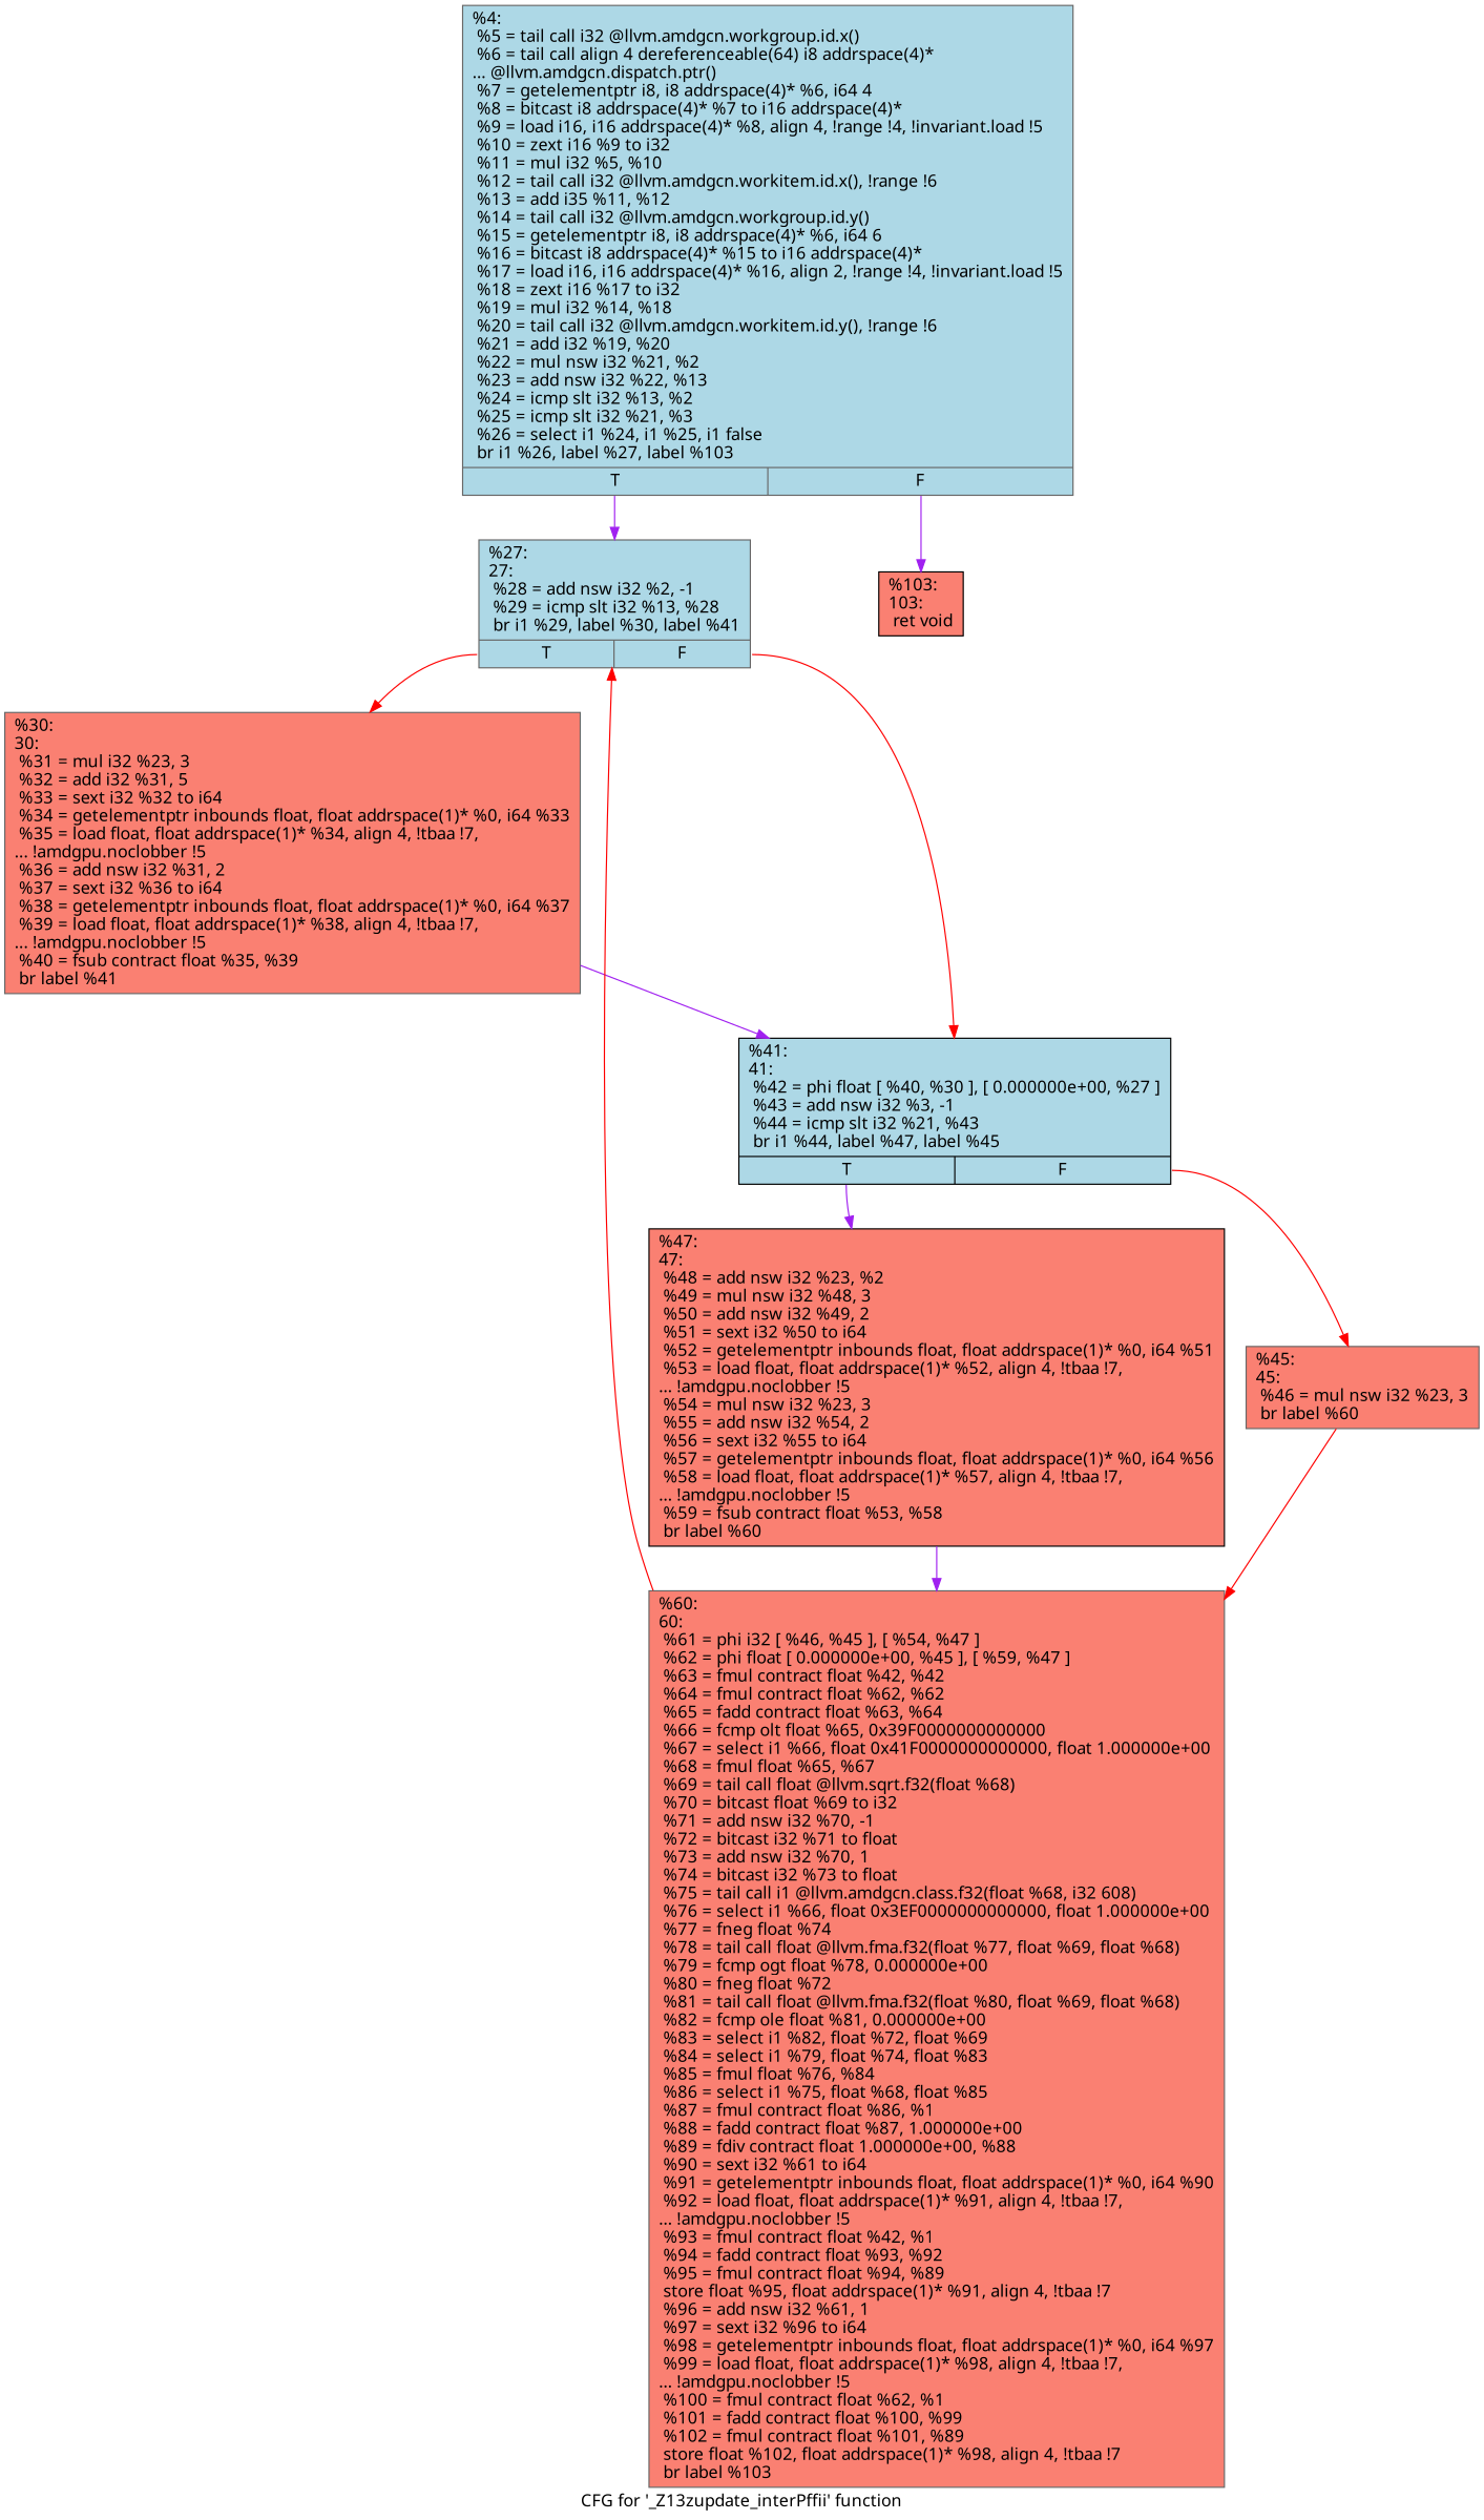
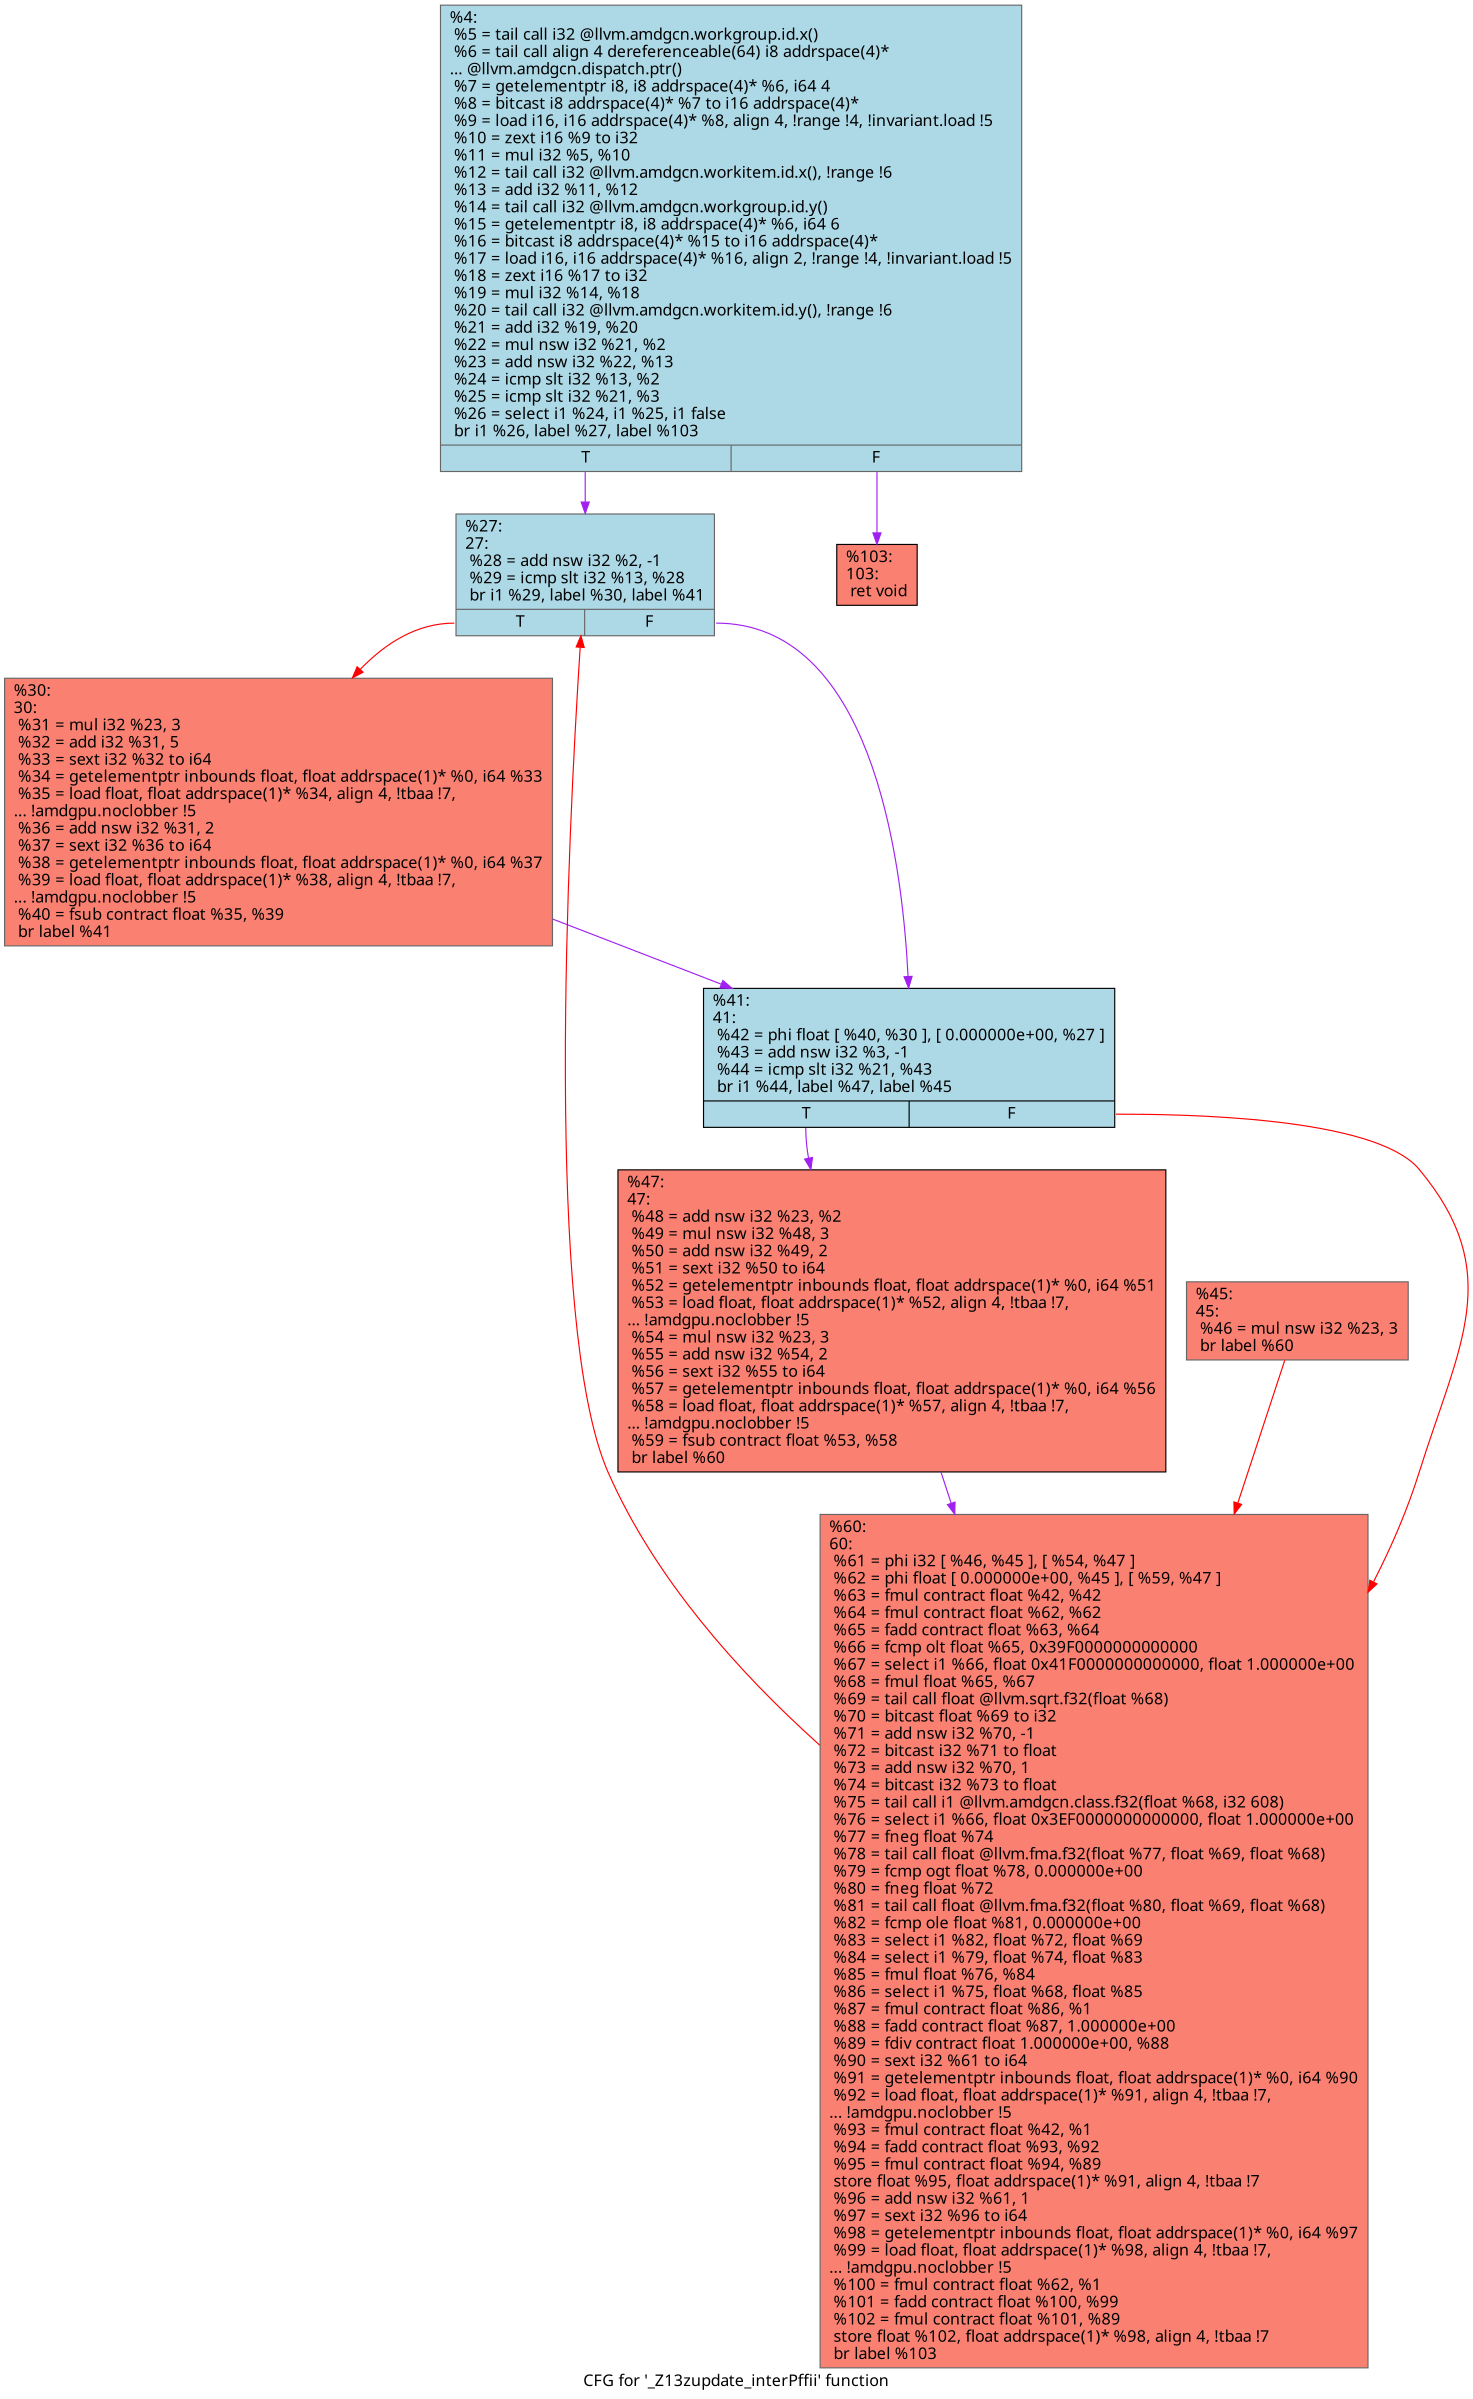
  digraph {
    fontname="Noto Sans"
    label="CFG for '_Z13zupdate_interPffii' function"
    node [color=gray40 fillcolor=salmon fontname="Noto Sans" shape=record style=filled]
    edge [color=purple fontname="Noto Sans"]
-   n1 [fillcolor=lightblue label="{%4:\l  %5 = tail call i32 @llvm.amdgcn.workgroup.id.x()\l  %6 = tail call align 4 dereferenceable(64) i8 addrspace(4)*\l... @llvm.amdgcn.dispatch.ptr()\l  %7 = getelementptr i8, i8 addrspace(4)* %6, i64 4\l  %8 = bitcast i8 addrspace(4)* %7 to i16 addrspace(4)*\l  %9 = load i16, i16 addrspace(4)* %8, align 4, !range !4, !invariant.load !5\l  %10 = zext i16 %9 to i32\l  %11 = mul i32 %5, %10\l  %12 = tail call i32 @llvm.amdgcn.workitem.id.x(), !range !6\l  %13 = add i35 %11, %12\l  %14 = tail call i32 @llvm.amdgcn.workgroup.id.y()\l  %15 = getelementptr i8, i8 addrspace(4)* %6, i64 6\l  %16 = bitcast i8 addrspace(4)* %15 to i16 addrspace(4)*\l  %17 = load i16, i16 addrspace(4)* %16, align 2, !range !4, !invariant.load !5\l  %18 = zext i16 %17 to i32\l  %19 = mul i32 %14, %18\l  %20 = tail call i32 @llvm.amdgcn.workitem.id.y(), !range !6\l  %21 = add i32 %19, %20\l  %22 = mul nsw i32 %21, %2\l  %23 = add nsw i32 %22, %13\l  %24 = icmp slt i32 %13, %2\l  %25 = icmp slt i32 %21, %3\l  %26 = select i1 %24, i1 %25, i1 false\l  br i1 %26, label %27, label %103\l|{<s0>T|<s1>F}}"]
+   n1 [fillcolor=lightblue label="{%4:\l  %5 = tail call i32 @llvm.amdgcn.workgroup.id.x()\l  %6 = tail call align 4 dereferenceable(64) i8 addrspace(4)*\l... @llvm.amdgcn.dispatch.ptr()\l  %7 = getelementptr i8, i8 addrspace(4)* %6, i64 4\l  %8 = bitcast i8 addrspace(4)* %7 to i16 addrspace(4)*\l  %9 = load i16, i16 addrspace(4)* %8, align 4, !range !4, !invariant.load !5\l  %10 = zext i16 %9 to i32\l  %11 = mul i32 %5, %10\l  %12 = tail call i32 @llvm.amdgcn.workitem.id.x(), !range !6\l  %13 = add i32 %11, %12\l  %14 = tail call i32 @llvm.amdgcn.workgroup.id.y()\l  %15 = getelementptr i8, i8 addrspace(4)* %6, i64 6\l  %16 = bitcast i8 addrspace(4)* %15 to i16 addrspace(4)*\l  %17 = load i16, i16 addrspace(4)* %16, align 2, !range !4, !invariant.load !5\l  %18 = zext i16 %17 to i32\l  %19 = mul i32 %14, %18\l  %20 = tail call i32 @llvm.amdgcn.workitem.id.y(), !range !6\l  %21 = add i32 %19, %20\l  %22 = mul nsw i32 %21, %2\l  %23 = add nsw i32 %22, %13\l  %24 = icmp slt i32 %13, %2\l  %25 = icmp slt i32 %21, %3\l  %26 = select i1 %24, i1 %25, i1 false\l  br i1 %26, label %27, label %103\l|{<s0>T|<s1>F}}"]
    n2 [fillcolor=lightblue label="{%27:\l27:                                               \l  %28 = add nsw i32 %2, -1\l  %29 = icmp slt i32 %13, %28\l  br i1 %29, label %30, label %41\l|{<s0>T|<s1>F}}"]
    n3 [color=black label="{%103:\l103:                                              \l  ret void\l}"]
    n4 [label="{%30:\l30:                                               \l  %31 = mul i32 %23, 3\l  %32 = add i32 %31, 5\l  %33 = sext i32 %32 to i64\l  %34 = getelementptr inbounds float, float addrspace(1)* %0, i64 %33\l  %35 = load float, float addrspace(1)* %34, align 4, !tbaa !7,\l... !amdgpu.noclobber !5\l  %36 = add nsw i32 %31, 2\l  %37 = sext i32 %36 to i64\l  %38 = getelementptr inbounds float, float addrspace(1)* %0, i64 %37\l  %39 = load float, float addrspace(1)* %38, align 4, !tbaa !7,\l... !amdgpu.noclobber !5\l  %40 = fsub contract float %35, %39\l  br label %41\l}"]
    n5 [color=black fillcolor=lightblue label="{%41:\l41:                                               \l  %42 = phi float [ %40, %30 ], [ 0.000000e+00, %27 ]\l  %43 = add nsw i32 %3, -1\l  %44 = icmp slt i32 %21, %43\l  br i1 %44, label %47, label %45\l|{<s0>T|<s1>F}}"]
    n6 [color=black label="{%47:\l47:                                               \l  %48 = add nsw i32 %23, %2\l  %49 = mul nsw i32 %48, 3\l  %50 = add nsw i32 %49, 2\l  %51 = sext i32 %50 to i64\l  %52 = getelementptr inbounds float, float addrspace(1)* %0, i64 %51\l  %53 = load float, float addrspace(1)* %52, align 4, !tbaa !7,\l... !amdgpu.noclobber !5\l  %54 = mul nsw i32 %23, 3\l  %55 = add nsw i32 %54, 2\l  %56 = sext i32 %55 to i64\l  %57 = getelementptr inbounds float, float addrspace(1)* %0, i64 %56\l  %58 = load float, float addrspace(1)* %57, align 4, !tbaa !7,\l... !amdgpu.noclobber !5\l  %59 = fsub contract float %53, %58\l  br label %60\l}"]
    n7 [label="{%45:\l45:                                               \l  %46 = mul nsw i32 %23, 3\l  br label %60\l}"]
    n8 [label="{%60:\l60:                                               \l  %61 = phi i32 [ %46, %45 ], [ %54, %47 ]\l  %62 = phi float [ 0.000000e+00, %45 ], [ %59, %47 ]\l  %63 = fmul contract float %42, %42\l  %64 = fmul contract float %62, %62\l  %65 = fadd contract float %63, %64\l  %66 = fcmp olt float %65, 0x39F0000000000000\l  %67 = select i1 %66, float 0x41F0000000000000, float 1.000000e+00\l  %68 = fmul float %65, %67\l  %69 = tail call float @llvm.sqrt.f32(float %68)\l  %70 = bitcast float %69 to i32\l  %71 = add nsw i32 %70, -1\l  %72 = bitcast i32 %71 to float\l  %73 = add nsw i32 %70, 1\l  %74 = bitcast i32 %73 to float\l  %75 = tail call i1 @llvm.amdgcn.class.f32(float %68, i32 608)\l  %76 = select i1 %66, float 0x3EF0000000000000, float 1.000000e+00\l  %77 = fneg float %74\l  %78 = tail call float @llvm.fma.f32(float %77, float %69, float %68)\l  %79 = fcmp ogt float %78, 0.000000e+00\l  %80 = fneg float %72\l  %81 = tail call float @llvm.fma.f32(float %80, float %69, float %68)\l  %82 = fcmp ole float %81, 0.000000e+00\l  %83 = select i1 %82, float %72, float %69\l  %84 = select i1 %79, float %74, float %83\l  %85 = fmul float %76, %84\l  %86 = select i1 %75, float %68, float %85\l  %87 = fmul contract float %86, %1\l  %88 = fadd contract float %87, 1.000000e+00\l  %89 = fdiv contract float 1.000000e+00, %88\l  %90 = sext i32 %61 to i64\l  %91 = getelementptr inbounds float, float addrspace(1)* %0, i64 %90\l  %92 = load float, float addrspace(1)* %91, align 4, !tbaa !7,\l... !amdgpu.noclobber !5\l  %93 = fmul contract float %42, %1\l  %94 = fadd contract float %93, %92\l  %95 = fmul contract float %94, %89\l  store float %95, float addrspace(1)* %91, align 4, !tbaa !7\l  %96 = add nsw i32 %61, 1\l  %97 = sext i32 %96 to i64\l  %98 = getelementptr inbounds float, float addrspace(1)* %0, i64 %97\l  %99 = load float, float addrspace(1)* %98, align 4, !tbaa !7,\l... !amdgpu.noclobber !5\l  %100 = fmul contract float %62, %1\l  %101 = fadd contract float %100, %99\l  %102 = fmul contract float %101, %89\l  store float %102, float addrspace(1)* %98, align 4, !tbaa !7\l  br label %103\l}"]
    n1 -> n2 [tailport=s0]
    n1 -> n3 [tailport=s1]
    n2 -> n4 [color=red tailport=s0]
-   n2 -> n5 [color=red tailport=s1]
+   n2 -> n5 [tailport=s1]
    n4 -> n5
    n5 -> n6 [tailport=s0]
-   n5 -> n7 [color=red tailport=s1]
+   n5 -> n8 [color=red tailport=s1]
    n6 -> n8
    n7 -> n8 [color=red]
    n8 -> n2 [color=red]
  }
